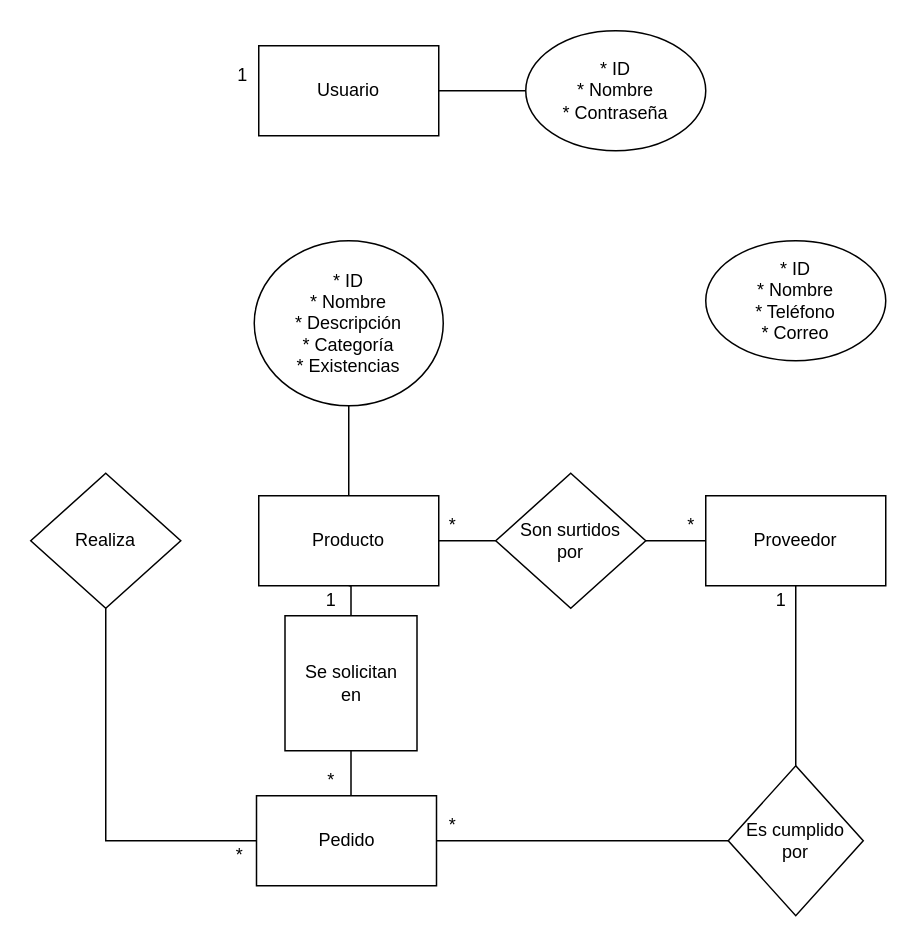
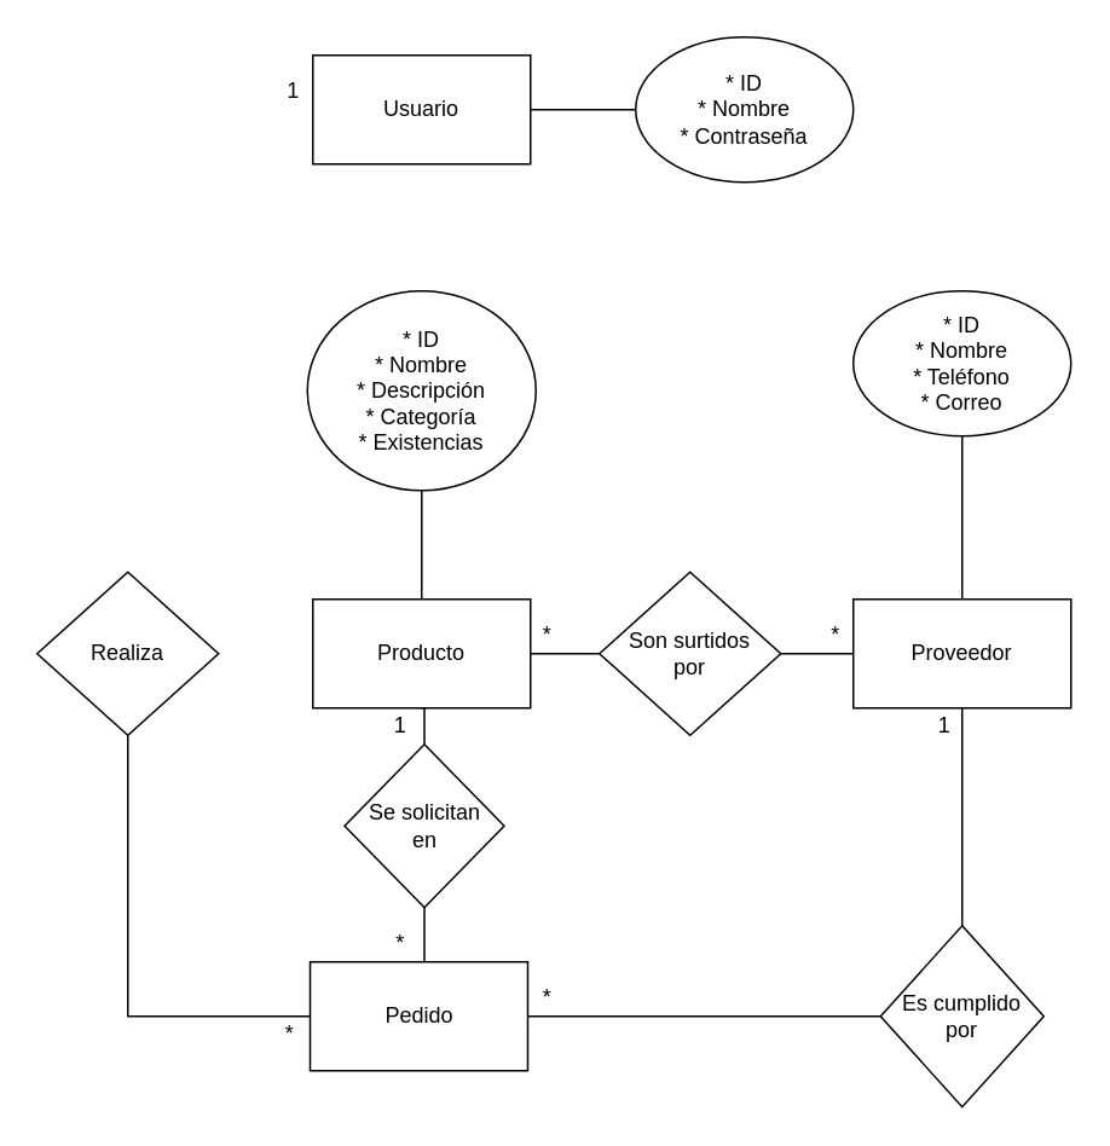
  <mxCell id="0" />
  <mxCell id="1" parent="0" />
  <mxCell id="2" style="edgeStyle=orthogonalEdgeStyle;rounded=0;orthogonalLoop=1;jettySize=auto;html=1;exitX=1;exitY=0.5;exitDx=0;exitDy=0;entryX=0;entryY=0.5;entryDx=0;entryDy=0;endArrow=none;endFill=0;" parent="1" source="3" target="4" edge="1"><mxGeometry relative="1" as="geometry" /></mxCell>
  <mxCell id="3" value="Usuario" style="rounded=0;whiteSpace=wrap;html=1;" parent="1" vertex="1"><mxGeometry x="172" y="30" width="120" height="60" as="geometry" /></mxCell>
  <mxCell id="4" value="* ID&lt;br&gt;* Nombre&lt;br&gt;* Contraseña" style="ellipse;whiteSpace=wrap;html=1;" parent="1" vertex="1"><mxGeometry x="350" y="20" width="120" height="80" as="geometry" /></mxCell>
  <mxCell id="5" style="edgeStyle=orthogonalEdgeStyle;rounded=0;orthogonalLoop=1;jettySize=auto;html=1;exitX=1;exitY=0.5;exitDx=0;exitDy=0;entryX=0;entryY=0.5;entryDx=0;entryDy=0;endArrow=none;endFill=0;" parent="1" source="7" target="17" edge="1"><mxGeometry relative="1" as="geometry" /></mxCell>
  <mxCell id="6" style="edgeStyle=orthogonalEdgeStyle;rounded=0;orthogonalLoop=1;jettySize=auto;html=1;exitX=0.5;exitY=1;exitDx=0;exitDy=0;entryX=0.5;entryY=0;entryDx=0;entryDy=0;endArrow=none;endFill=0;" parent="1" source="7" target="18" edge="1"><mxGeometry relative="1" as="geometry" /></mxCell>
  <mxCell id="7" value="Producto" style="rounded=0;whiteSpace=wrap;html=1;" parent="1" vertex="1"><mxGeometry x="172" y="330" width="120" height="60" as="geometry" /></mxCell>
  <mxCell id="8" style="edgeStyle=orthogonalEdgeStyle;rounded=0;orthogonalLoop=1;jettySize=auto;html=1;exitX=0.5;exitY=1;exitDx=0;exitDy=0;entryX=0.5;entryY=0;entryDx=0;entryDy=0;endArrow=none;endFill=0;" parent="1" source="9" target="7" edge="1"><mxGeometry relative="1" as="geometry" /></mxCell>
  <mxCell id="9" value="* ID&lt;br&gt;* Nombre&lt;br&gt;* Descripción&lt;br&gt;* Categoría&lt;br&gt;* Existencias" style="ellipse;whiteSpace=wrap;html=1;" parent="1" vertex="1"><mxGeometry x="169" y="160" width="126" height="110" as="geometry" /></mxCell>
  <mxCell id="10" style="edgeStyle=orthogonalEdgeStyle;rounded=0;orthogonalLoop=1;jettySize=auto;html=1;exitX=0.5;exitY=0;exitDx=0;exitDy=0;entryX=0.5;entryY=1;entryDx=0;entryDy=0;endArrow=none;endFill=0;" parent="1" source="12" target="18" edge="1"><mxGeometry relative="1" as="geometry" /></mxCell>
  <mxCell id="11" style="edgeStyle=orthogonalEdgeStyle;rounded=0;orthogonalLoop=1;jettySize=auto;html=1;exitX=1;exitY=0.5;exitDx=0;exitDy=0;entryX=0;entryY=0.5;entryDx=0;entryDy=0;endArrow=none;endFill=0;" parent="1" source="12" target="20" edge="1"><mxGeometry relative="1" as="geometry" /></mxCell>
  <mxCell id="12" value="Pedido" style="rounded=0;whiteSpace=wrap;html=1;" parent="1" vertex="1"><mxGeometry x="170.5" y="530" width="120" height="60" as="geometry" /></mxCell>
  <mxCell id="13" style="edgeStyle=orthogonalEdgeStyle;rounded=0;orthogonalLoop=1;jettySize=auto;html=1;exitX=0;exitY=0.5;exitDx=0;exitDy=0;entryX=1;entryY=0.5;entryDx=0;entryDy=0;endArrow=none;endFill=0;" parent="1" source="14" target="17" edge="1"><mxGeometry relative="1" as="geometry" /></mxCell>
  <mxCell id="14" value="Proveedor" style="rounded=0;whiteSpace=wrap;html=1;" parent="1" vertex="1"><mxGeometry x="470" y="330" width="120" height="60" as="geometry" /></mxCell>
+ <mxCell id="15" style="edgeStyle=orthogonalEdgeStyle;rounded=0;orthogonalLoop=1;jettySize=auto;html=1;exitX=0.5;exitY=1;exitDx=0;exitDy=0;entryX=0.5;entryY=0;entryDx=0;entryDy=0;endArrow=none;endFill=0;" parent="1" source="16" target="14" edge="1"><mxGeometry relative="1" as="geometry" /></mxCell>
  <mxCell id="16" value="* ID&lt;br&gt;* Nombre&lt;br&gt;* Teléfono&lt;br&gt;* Correo" style="ellipse;whiteSpace=wrap;html=1;" parent="1" vertex="1"><mxGeometry x="470" y="160" width="120" height="80" as="geometry" /></mxCell>
  <mxCell id="17" value="Son surtidos&lt;br&gt;por" style="rhombus;whiteSpace=wrap;html=1;verticalAlign=middle;" parent="1" vertex="1"><mxGeometry x="330" y="315" width="100" height="90" as="geometry" /></mxCell>
- <mxCell id="18" value="Se solicitan&lt;br&gt;en" style="whiteSpace=wrap;html=1;rounded=0;" parent="1" vertex="1"><mxGeometry x="189.5" y="410" width="88" height="90" as="geometry" /></mxCell>
+ <mxCell id="18" value="Se solicitan&lt;br&gt;en" style="rhombus;whiteSpace=wrap;html=1;" parent="1" vertex="1"><mxGeometry x="189.5" y="410" width="88" height="90" as="geometry" /></mxCell>
  <mxCell id="19" style="edgeStyle=orthogonalEdgeStyle;rounded=0;orthogonalLoop=1;jettySize=auto;html=1;exitX=0.5;exitY=0;exitDx=0;exitDy=0;entryX=0.5;entryY=1;entryDx=0;entryDy=0;endArrow=none;endFill=0;" parent="1" source="20" target="14" edge="1"><mxGeometry relative="1" as="geometry" /></mxCell>
  <mxCell id="20" value="Es cumplido&lt;br&gt;por" style="rhombus;whiteSpace=wrap;html=1;" parent="1" vertex="1"><mxGeometry x="485" y="510" width="90" height="100" as="geometry" /></mxCell>
  <mxCell id="21" value="*" style="text;html=1;align=center;verticalAlign=middle;resizable=0;points=[];autosize=1;strokeColor=none;fillColor=none;" parent="1" vertex="1"><mxGeometry x="290.5" y="340" width="20" height="20" as="geometry" /></mxCell>
  <mxCell id="22" value="*" style="text;html=1;align=center;verticalAlign=middle;resizable=0;points=[];autosize=1;strokeColor=none;fillColor=none;" parent="1" vertex="1"><mxGeometry x="450" y="340" width="20" height="20" as="geometry" /></mxCell>
  <mxCell id="23" value="1" style="text;html=1;align=center;verticalAlign=middle;resizable=0;points=[];autosize=1;strokeColor=none;fillColor=none;" parent="1" vertex="1"><mxGeometry x="210" y="390" width="20" height="20" as="geometry" /></mxCell>
  <mxCell id="24" value="*" style="text;html=1;align=center;verticalAlign=middle;resizable=0;points=[];autosize=1;strokeColor=none;fillColor=none;" parent="1" vertex="1"><mxGeometry x="210" y="510" width="20" height="20" as="geometry" /></mxCell>
  <mxCell id="25" value="*" style="text;html=1;align=center;verticalAlign=middle;resizable=0;points=[];autosize=1;strokeColor=none;fillColor=none;" parent="1" vertex="1"><mxGeometry x="290.5" y="540" width="20" height="20" as="geometry" /></mxCell>
  <mxCell id="26" value="1" style="text;html=1;align=center;verticalAlign=middle;resizable=0;points=[];autosize=1;strokeColor=none;fillColor=none;" parent="1" vertex="1"><mxGeometry x="510" y="390" width="20" height="20" as="geometry" /></mxCell>
  <mxCell id="27" style="edgeStyle=orthogonalEdgeStyle;rounded=0;orthogonalLoop=1;jettySize=auto;html=1;exitX=0.5;exitY=1;exitDx=0;exitDy=0;entryX=0;entryY=0.5;entryDx=0;entryDy=0;endArrow=none;endFill=0;" parent="1" source="28" target="12" edge="1"><mxGeometry relative="1" as="geometry" /></mxCell>
  <mxCell id="28" value="Realiza" style="rhombus;whiteSpace=wrap;html=1;verticalAlign=middle;" parent="1" vertex="1"><mxGeometry x="20" y="315" width="100" height="90" as="geometry" /></mxCell>
  <mxCell id="29" value="1" style="text;html=1;align=center;verticalAlign=middle;resizable=0;points=[];autosize=1;strokeColor=none;fillColor=none;" parent="1" vertex="1"><mxGeometry x="150.5" y="40" width="20" height="20" as="geometry" /></mxCell>
  <mxCell id="30" value="*" style="text;html=1;align=center;verticalAlign=middle;resizable=0;points=[];autosize=1;strokeColor=none;fillColor=none;" parent="1" vertex="1"><mxGeometry x="149" y="560" width="20" height="20" as="geometry" /></mxCell>
